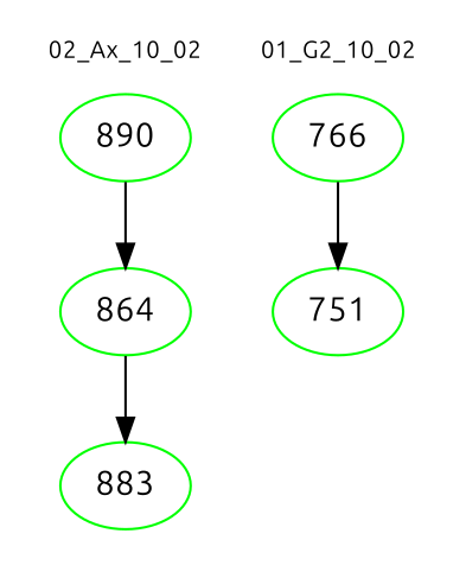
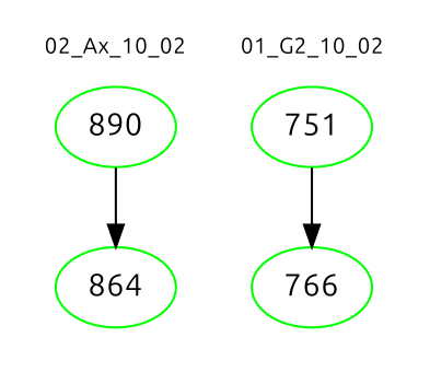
  digraph {
    fontname=Ubuntu
    node [color=green fontname=Ubuntu]
    edge [color=black fontname=Ubuntu]
    n1 [label=864]
-   n2 [label=883]
    n3 [label=890]
    n4 [label=766]
    n5 [label=751]
    subgraph cluster_1 {
      color=white
      fontsize=10
      label="02_Ax_10_02"
      n1
-     n2
      n3
    }
    subgraph cluster_2 {
      color=white
      fontsize=10
      label="01_G2_10_02"
      n4
      n5
    }
-   n1 -> n2
    n3 -> n1
-   n4 -> n5
+   n5 -> n4
  }
